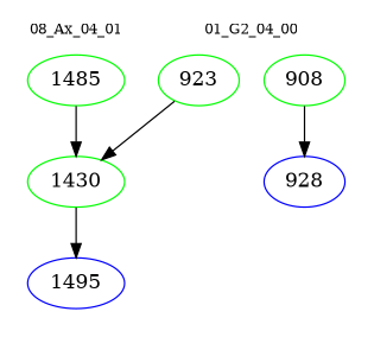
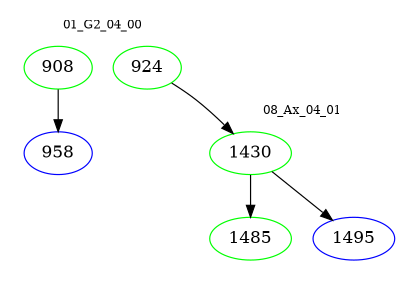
  digraph {
    node [color=green]
    edge [color=black]
    n1 [label=1485]
    n2 [label=1430]
    n3 [color=blue label=1495]
-   n4 [label=923]
+   n4 [label=924]
    n5 [label=908]
-   n6 [color=blue label=928]
+   n6 [color=blue label=958]
    subgraph cluster_1 {
      color=white
      fontsize=10
      label="08_Ax_04_01"
      n1
      n2
      n3
    }
    subgraph cluster_2 {
      color=white
      fontsize=10
      label="01_G2_04_00"
      n4
      n5
      n6
    }
-   n1 -> n2
+   n2 -> n1
    n2 -> n3
    n4 -> n2
    n5 -> n6
  }
